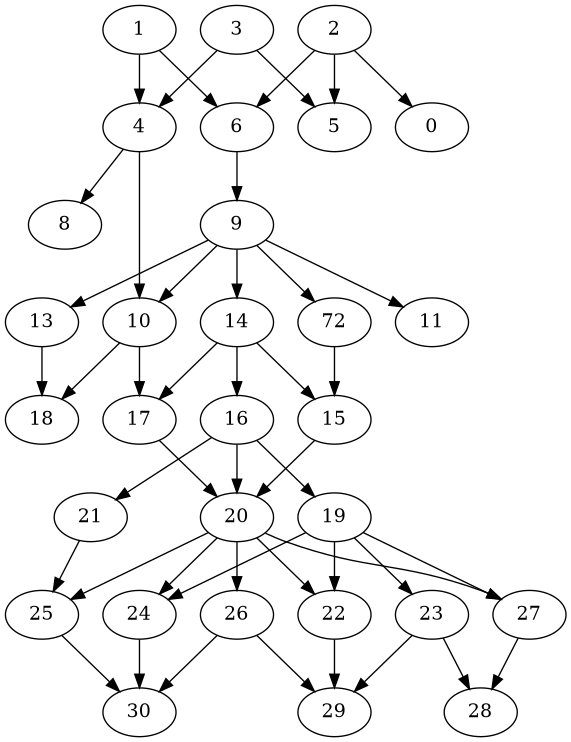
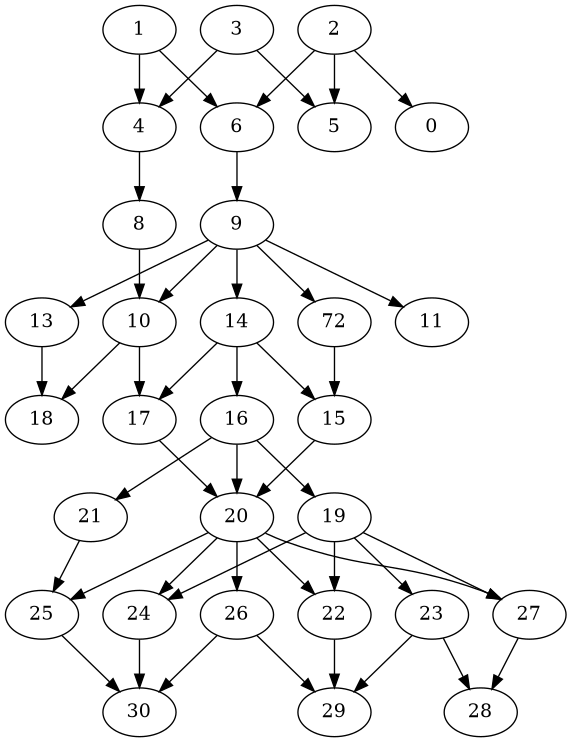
  digraph {
    node [alpha=0.10]
    1 [alpha=0.03 expect_size=43557888]
    4 [alpha=0.08 expect_size=40772608]
    6 [alpha=0.14 expect_size=39036928]
    8 [alpha=0.03 expect_size=31218688]
    9 [alpha=0.14 expect_size=49016832]
    10 [expect_size=23185408]
    11 [alpha=0.13 expect_size=16438272]
    n8 [alpha=0.05 expect_size=22429696 label=72]
    13 [alpha=0.11 expect_size=27598848]
    14 [alpha=0.11 expect_size=15012864]
    2 [alpha=0.02 expect_size=15833088]
    5 [alpha=0.01 expect_size=18212864]
    n13 [alpha=0.00 expect_size=8220672 label=0]
    3 [alpha=0.15 expect_size=37780480]
    17 [alpha=0.09 expect_size=23205888]
    18 [alpha=0.15 expect_size=23917568]
    15 [alpha=0.09 expect_size=33489920]
    16 [alpha=0.06 expect_size=36629504]
    20 [expect_size=16925696]
    19 [alpha=0.00 expect_size=30558208]
    21 [alpha=0.15 expect_size=39708672]
    22 [alpha=0.05 expect_size=23553024]
    24 [alpha=0.08 expect_size=14298112]
    27 [expect_size=29296640]
    25 [alpha=0.12 expect_size=40726528]
    26 [expect_size=14825472]
    23 [alpha=0.09 expect_size=35897344]
    29 [alpha=0.11 expect_size=38207488]
    30 [alpha=0.08 expect_size=39291904]
    28 [alpha=0.01 expect_size=51046400]
    1 -> 4
    1 -> 6
    4 -> 8
    6 -> 9
-   4 -> 10
+   8 -> 10
    9 -> 10
    9 -> 11
    9 -> n8
    9 -> 13
    9 -> 14
    10 -> 17
    10 -> 18
    n8 -> 15
    13 -> 18
    14 -> 17
    14 -> 15
    14 -> 16
    2 -> 6
    2 -> 5
    2 -> n13
    3 -> 4
    3 -> 5
    17 -> 20
    15 -> 20
    16 -> 20
    16 -> 19
    16 -> 21
    20 -> 22
    20 -> 24
    20 -> 27
    20 -> 25
    20 -> 26
    19 -> 22
    19 -> 24
    19 -> 27
    19 -> 23
    21 -> 25
    22 -> 29
    24 -> 30
    27 -> 28
    25 -> 30
    26 -> 29
    26 -> 30
    23 -> 29
    23 -> 28
  }
